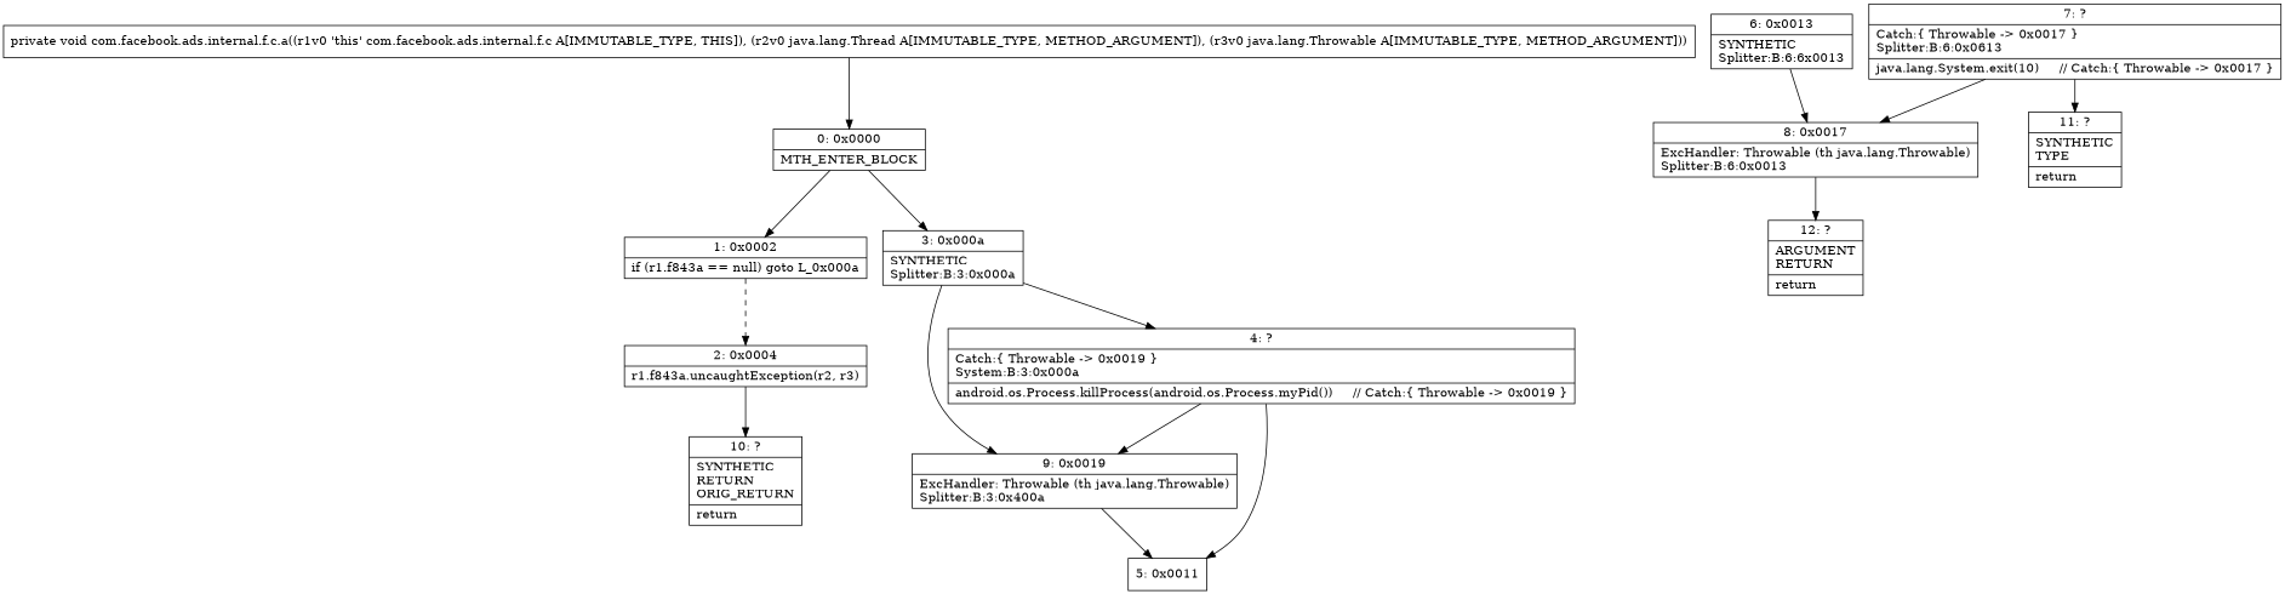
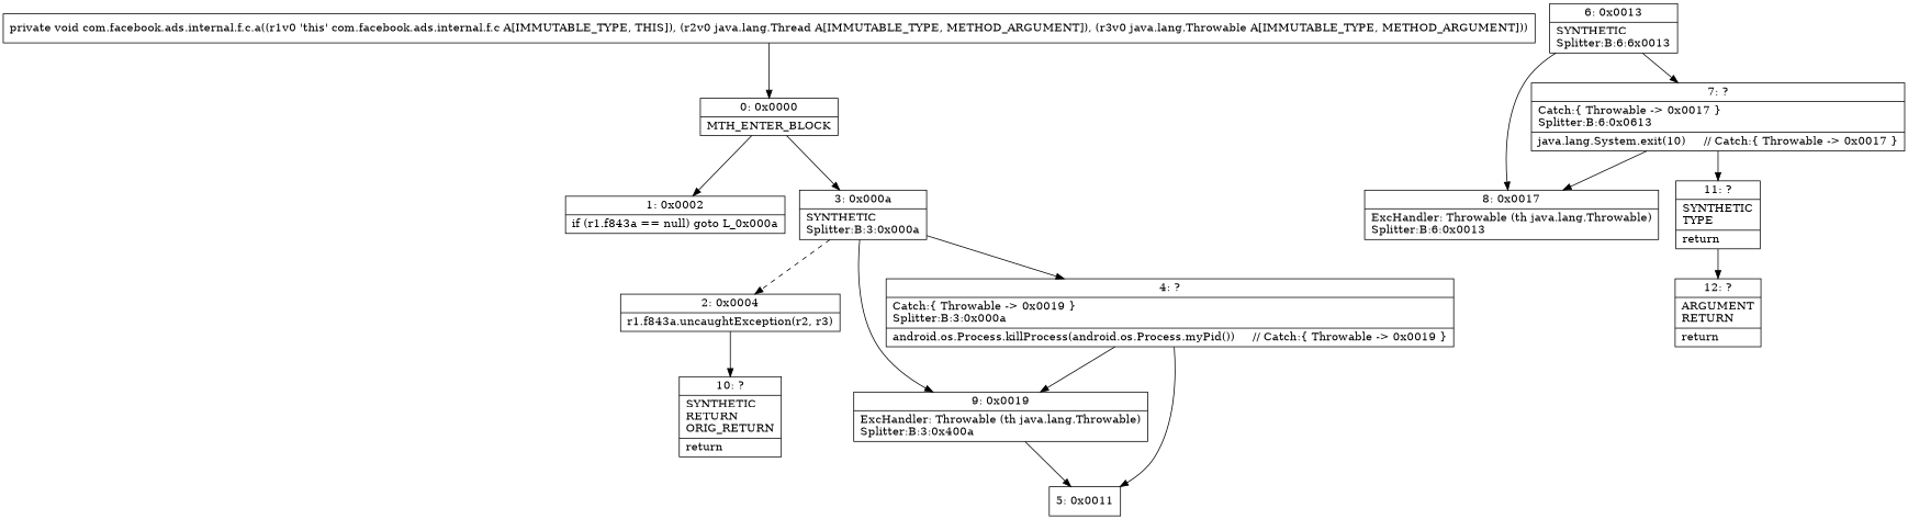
  digraph {
    node [shape=record]
    n1 [label="{0\:\ 0x0000|MTH_ENTER_BLOCK\l}"]
    n2 [label="{1\:\ 0x0002|if (r1.f843a == null) goto L_0x000a\l}"]
    n3 [label="{3\:\ 0x000a|SYNTHETIC\lSplitter:B:3:0x000a\l}"]
    n4 [label="{2\:\ 0x0004|r1.f843a.uncaughtException(r2, r3)\l}"]
    n5 [label="{10\:\ ?|SYNTHETIC\lRETURN\lORIG_RETURN\l|return\l}"]
-   n6 [label="{4\:\ ?|Catch:\{ Throwable \-\> 0x0019 \}\lSystem:B:3:0x000a\l|android.os.Process.killProcess(android.os.Process.myPid())     \/\/ Catch:\{ Throwable \-\> 0x0019 \}\l}"]
+   n6 [label="{4\:\ ?|Catch:\{ Throwable \-\> 0x0019 \}\lSplitter:B:3:0x000a\l|android.os.Process.killProcess(android.os.Process.myPid())     \/\/ Catch:\{ Throwable \-\> 0x0019 \}\l}"]
    n7 [label="{9\:\ 0x0019|ExcHandler: Throwable (th java.lang.Throwable)\lSplitter:B:3:0x400a\l}"]
    n8 [label="{5\:\ 0x0011}"]
    n9 [label="{6\:\ 0x0013|SYNTHETIC\lSplitter:B:6:6x0013\l}"]
    n10 [label="{7\:\ ?|Catch:\{ Throwable \-\> 0x0017 \}\lSplitter:B:6:0x0613\l|java.lang.System.exit(10)     \/\/ Catch:\{ Throwable \-\> 0x0017 \}\l}"]
    n11 [label="{8\:\ 0x0017|ExcHandler: Throwable (th java.lang.Throwable)\lSplitter:B:6:0x0013\l}"]
    n12 [label="{11\:\ ?|SYNTHETIC\lTYPE\l|return\l}"]
    n13 [label="{12\:\ ?|ARGUMENT\lRETURN\l|return\l}"]
    n14 [label="{private void com.facebook.ads.internal.f.c.a((r1v0 'this' com.facebook.ads.internal.f.c A[IMMUTABLE_TYPE, THIS]), (r2v0 java.lang.Thread A[IMMUTABLE_TYPE, METHOD_ARGUMENT]), (r3v0 java.lang.Throwable A[IMMUTABLE_TYPE, METHOD_ARGUMENT])) }"]
    n1 -> n2
    n1 -> n3
-   n2 -> n4 [style=dashed]
+   n3 -> n4 [style=dashed]
    n3 -> n6
    n3 -> n7
    n4 -> n5
    n6 -> n7
    n6 -> n8
    n7 -> n8
+   n9 -> n10
    n9 -> n11
    n10 -> n11
    n10 -> n12
-   n11 -> n13
+   n12 -> n13
    n14 -> n1
  }
